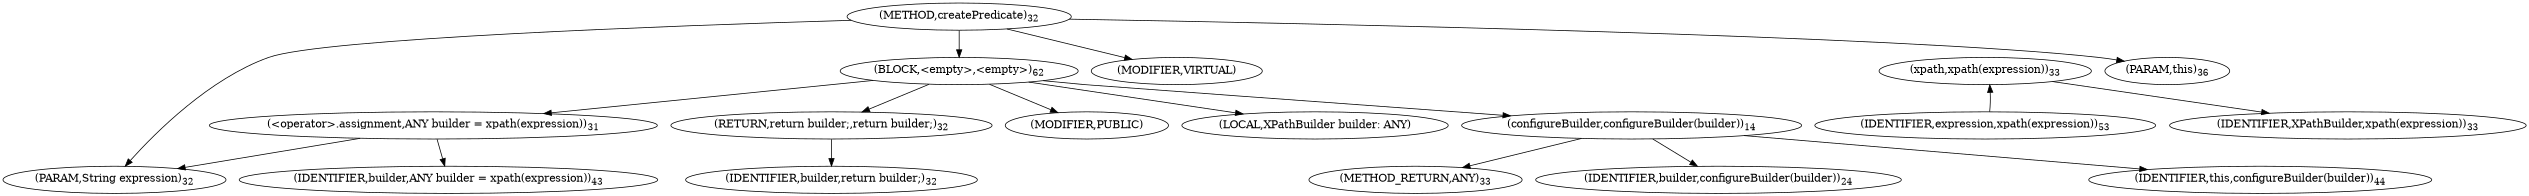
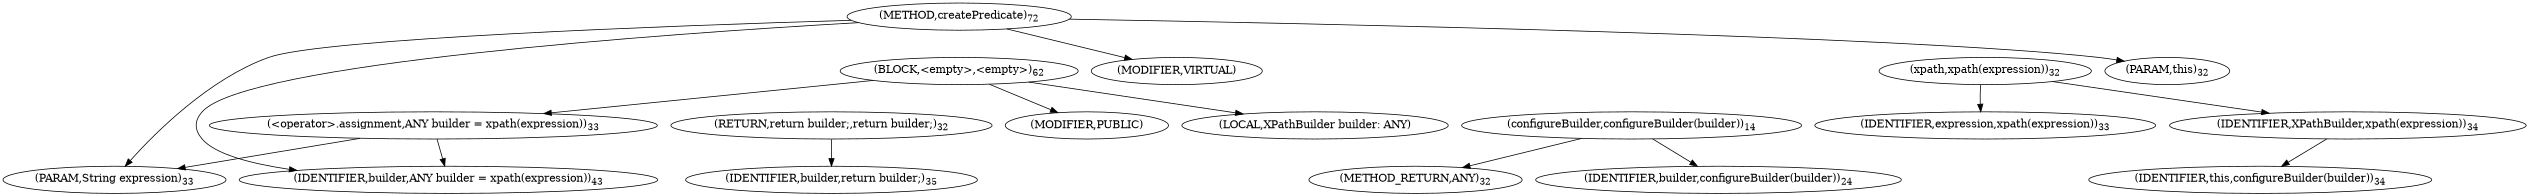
  digraph {
-   n1 [label=<(METHOD,createPredicate)<SUB>32</SUB>>]
-   n2 [label=<(PARAM,this)<SUB>36</SUB>>]
-   n3 [label=<(PARAM,String expression)<SUB>32</SUB>>]
+   n1 [label=<(METHOD,createPredicate)<SUB>72</SUB>>]
+   n2 [label=<(PARAM,this)<SUB>32</SUB>>]
+   n3 [label=<(PARAM,String expression)<SUB>33</SUB>>]
    n4 [label=<(BLOCK,&lt;empty&gt;,&lt;empty&gt;)<SUB>62</SUB>>]
    n5 [label=<(MODIFIER,VIRTUAL)>]
    n6 [label=<(MODIFIER,PUBLIC)>]
    n7 [label=<(LOCAL,XPathBuilder builder: ANY)>]
-   n8 [label=<(&lt;operator&gt;.assignment,ANY builder = xpath(expression))<SUB>31</SUB>>]
+   n8 [label=<(&lt;operator&gt;.assignment,ANY builder = xpath(expression))<SUB>33</SUB>>]
    n9 [label=<(configureBuilder,configureBuilder(builder))<SUB>14</SUB>>]
    n10 [label=<(RETURN,return builder;,return builder;)<SUB>32</SUB>>]
-   n11 [label=<(METHOD_RETURN,ANY)<SUB>33</SUB>>]
+   n11 [label=<(METHOD_RETURN,ANY)<SUB>32</SUB>>]
    n12 [label=<(IDENTIFIER,builder,ANY builder = xpath(expression))<SUB>43</SUB>>]
-   n13 [label=<(IDENTIFIER,this,configureBuilder(builder))<SUB>44</SUB>>]
+   n13 [label=<(IDENTIFIER,this,configureBuilder(builder))<SUB>34</SUB>>]
    n14 [label=<(IDENTIFIER,builder,configureBuilder(builder))<SUB>24</SUB>>]
-   n15 [label=<(IDENTIFIER,builder,return builder;)<SUB>32</SUB>>]
-   n16 [label=<(xpath,xpath(expression))<SUB>33</SUB>>]
-   n17 [label=<(IDENTIFIER,XPathBuilder,xpath(expression))<SUB>33</SUB>>]
-   n18 [label=<(IDENTIFIER,expression,xpath(expression))<SUB>53</SUB>>]
+   n15 [label=<(IDENTIFIER,builder,return builder;)<SUB>35</SUB>>]
+   n16 [label=<(xpath,xpath(expression))<SUB>32</SUB>>]
+   n17 [label=<(IDENTIFIER,XPathBuilder,xpath(expression))<SUB>34</SUB>>]
+   n18 [label=<(IDENTIFIER,expression,xpath(expression))<SUB>33</SUB>>]
    n1 -> n2
    n1 -> n3
-   n1 -> n4
+   n1 -> n12
    n1 -> n5
    n4 -> n6
    n4 -> n7
    n4 -> n8
-   n4 -> n9
-   n4 -> n10
    n8 -> n3
    n8 -> n12
    n9 -> n11
-   n9 -> n13
+   n17 -> n13
    n9 -> n14
    n10 -> n15
    n16 -> n17
-   n18 -> n16
+   n16 -> n18
  }
